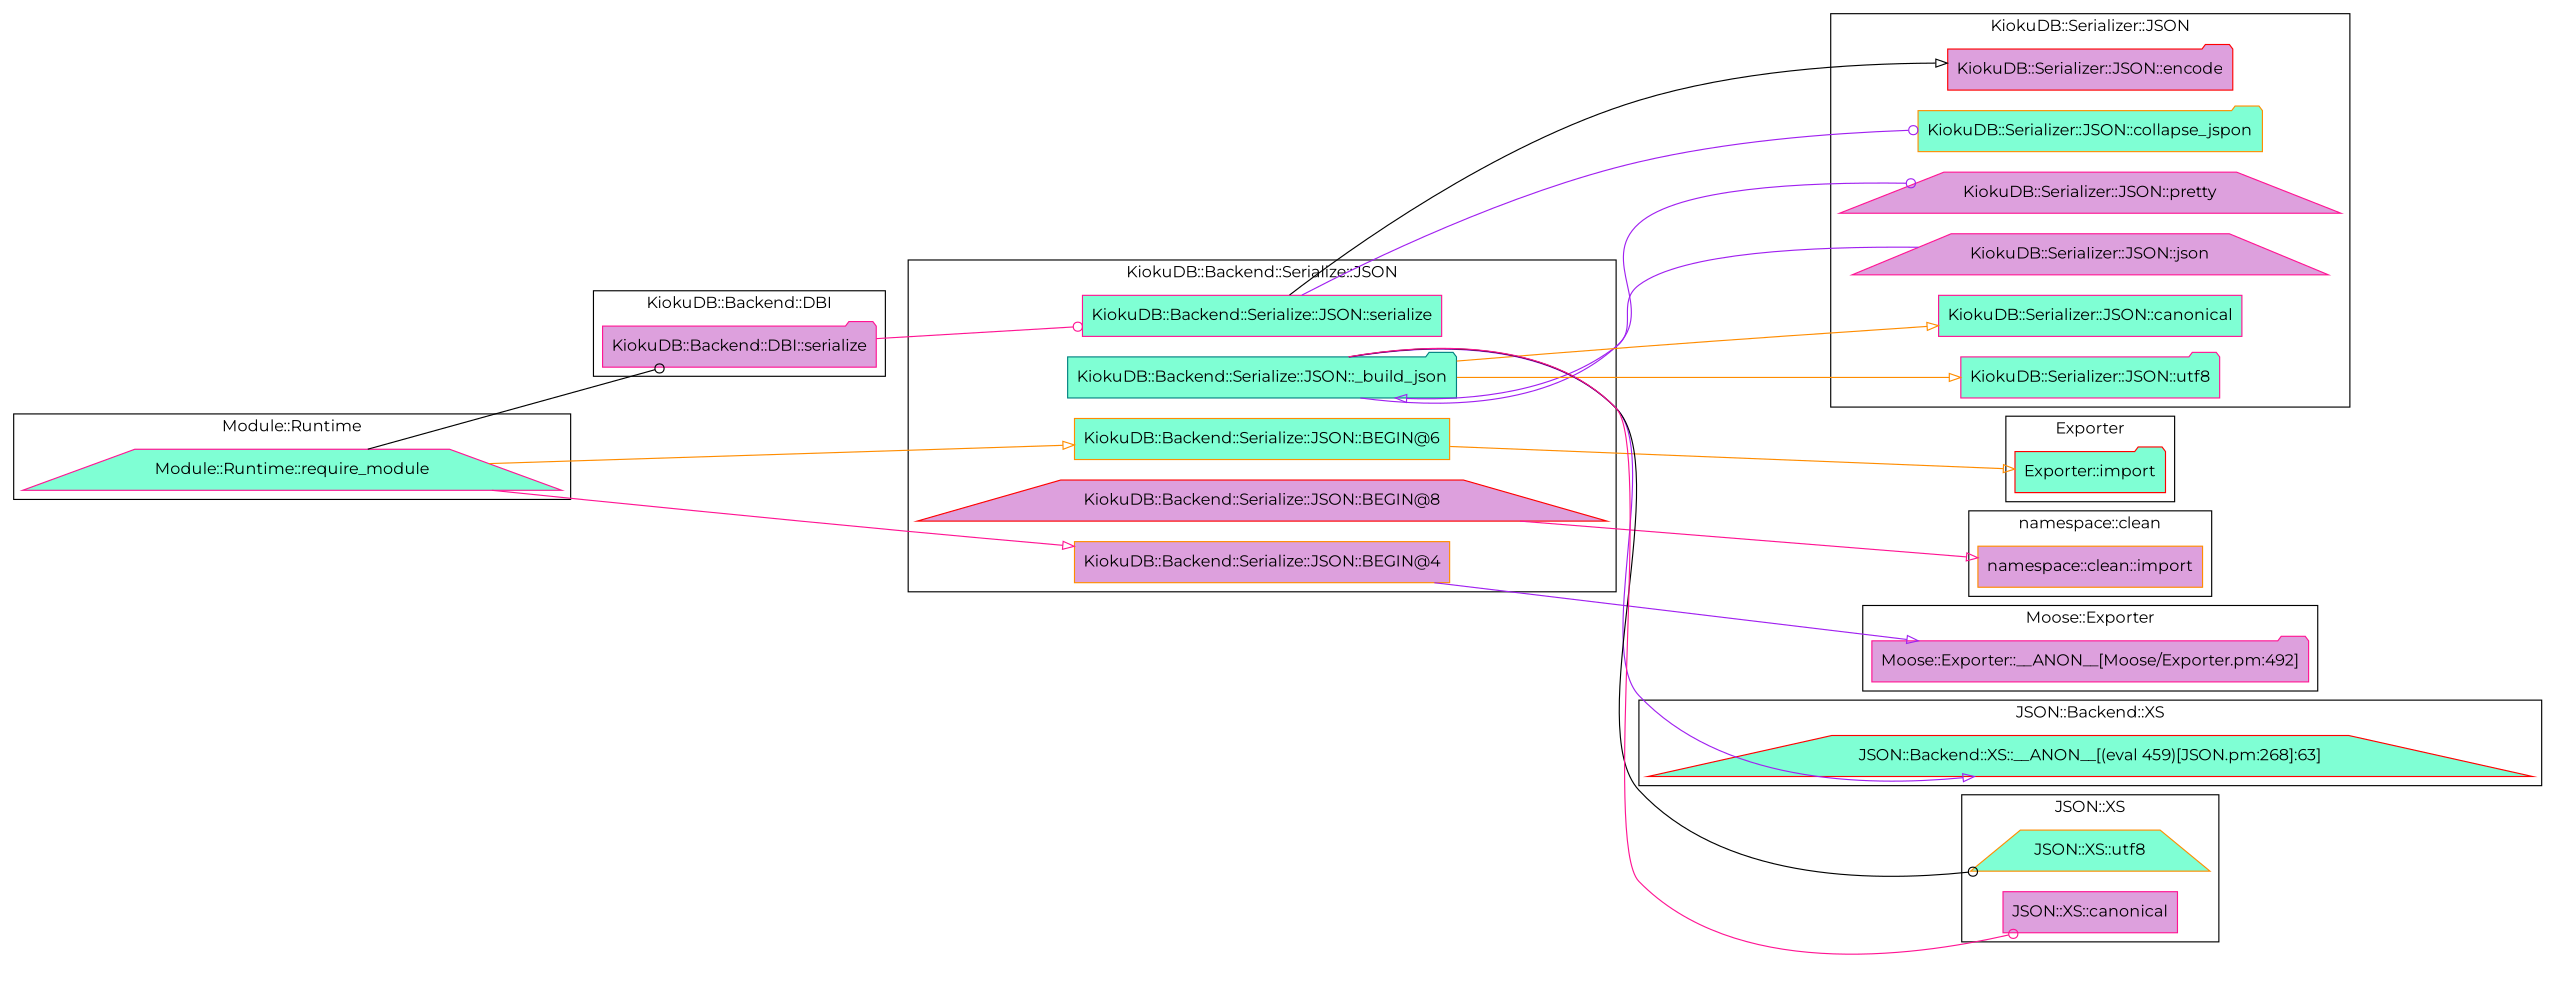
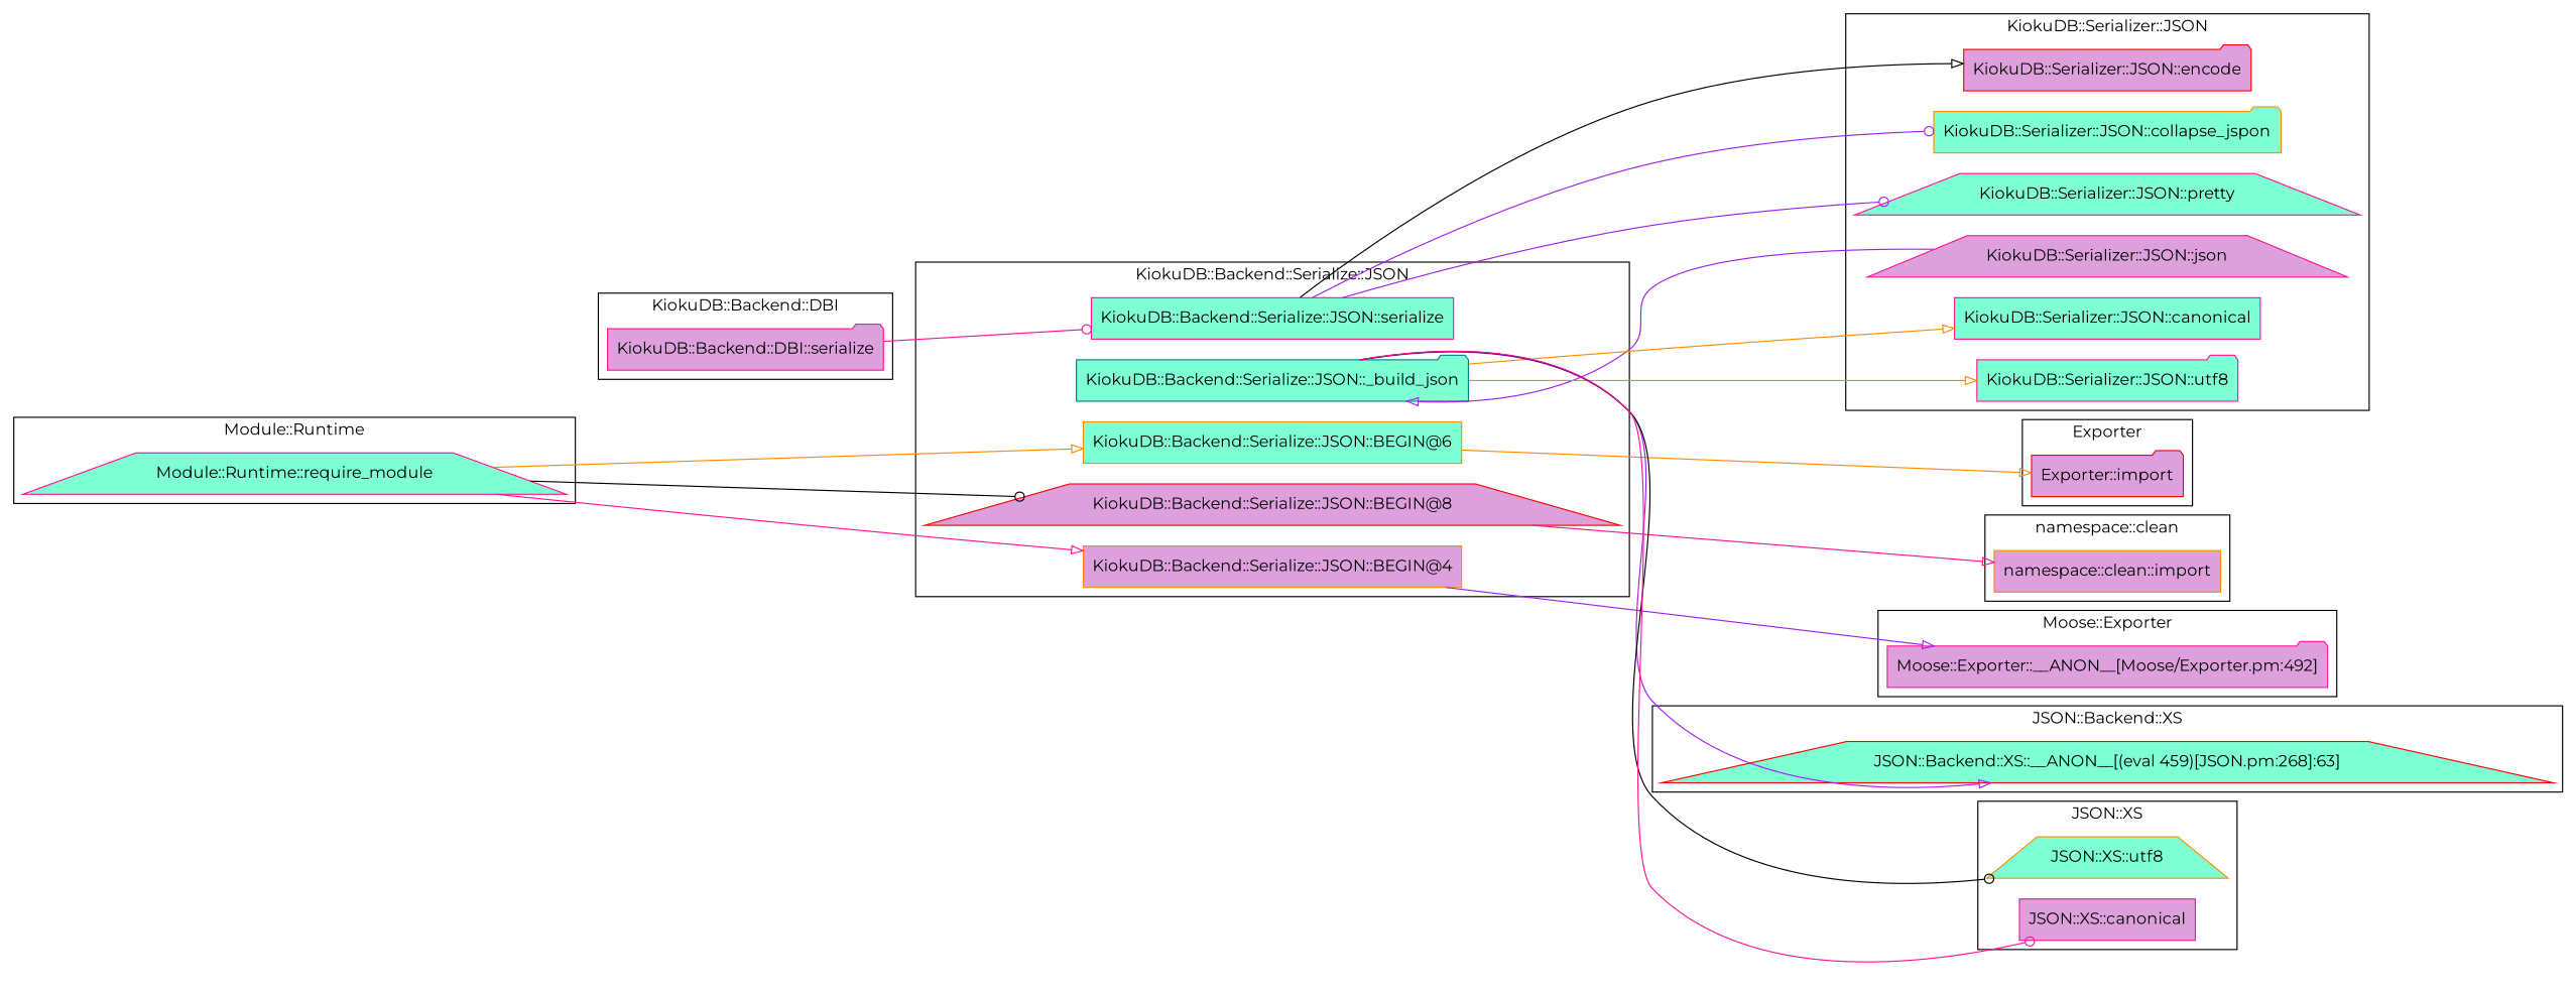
  digraph {
    fontname=Montserrat
    rankdir=LR
    node [color=deeppink fillcolor=aquamarine fontname=Montserrat shape=folder style=filled]
    edge [arrowhead=onormal color=purple fontname=Montserrat]
    "namespace::clean::import" [color=darkorange fillcolor=plum shape=box]
    "KiokuDB::Backend::DBI::serialize" [fillcolor=plum]
    "Module::Runtime::require_module" [shape=trapezium]
-   "Exporter::import" [color=red]
+   "Exporter::import" [color=red fillcolor=plum]
    "KiokuDB::Serializer::JSON::encode" [color=red fillcolor=plum]
-   "KiokuDB::Serializer::JSON::pretty" [fillcolor=plum shape=trapezium]
+   "KiokuDB::Serializer::JSON::pretty" [shape=trapezium]
    "KiokuDB::Serializer::JSON::utf8"
    "KiokuDB::Serializer::JSON::collapse_jspon" [color=darkorange]
    "KiokuDB::Serializer::JSON::canonical" [shape=box]
    "KiokuDB::Serializer::JSON::json" [fillcolor=plum shape=trapezium]
    "JSON::Backend::XS::__ANON__[(eval 459)[JSON.pm:268]:63]" [color=red shape=trapezium]
    "JSON::XS::utf8" [color=darkorange shape=trapezium]
    "JSON::XS::canonical" [fillcolor=plum shape=box]
    "KiokuDB::Backend::Serialize::JSON::BEGIN@6" [color=darkorange shape=box]
    "KiokuDB::Backend::Serialize::JSON::BEGIN@8" [color=red fillcolor=plum shape=trapezium]
    "KiokuDB::Backend::Serialize::JSON::serialize" [shape=box]
    "KiokuDB::Backend::Serialize::JSON::BEGIN@4" [color=darkorange fillcolor=plum shape=box]
    "KiokuDB::Backend::Serialize::JSON::_build_json" [color=teal]
    "Moose::Exporter::__ANON__[Moose/Exporter.pm:492]" [fillcolor=plum]
    subgraph cluster_1 {
      label="namespace::clean"
      "namespace::clean::import"
    }
    subgraph cluster_2 {
      label="KiokuDB::Backend::DBI"
      "KiokuDB::Backend::DBI::serialize"
    }
    subgraph cluster_3 {
      label="Module::Runtime"
      "Module::Runtime::require_module"
    }
    subgraph cluster_4 {
      label=Exporter
      "Exporter::import"
    }
    subgraph cluster_5 {
      label="KiokuDB::Serializer::JSON"
      "KiokuDB::Serializer::JSON::encode"
      "KiokuDB::Serializer::JSON::pretty"
      "KiokuDB::Serializer::JSON::utf8"
      "KiokuDB::Serializer::JSON::collapse_jspon"
      "KiokuDB::Serializer::JSON::canonical"
      "KiokuDB::Serializer::JSON::json"
    }
    subgraph cluster_6 {
      label="JSON::Backend::XS"
      "JSON::Backend::XS::__ANON__[(eval 459)[JSON.pm:268]:63]"
    }
    subgraph cluster_7 {
      label="JSON::XS"
      "JSON::XS::utf8"
      "JSON::XS::canonical"
    }
    subgraph cluster_8 {
      label="KiokuDB::Backend::Serialize::JSON"
      "KiokuDB::Backend::Serialize::JSON::BEGIN@6"
      "KiokuDB::Backend::Serialize::JSON::BEGIN@8"
      "KiokuDB::Backend::Serialize::JSON::serialize"
      "KiokuDB::Backend::Serialize::JSON::BEGIN@4"
      "KiokuDB::Backend::Serialize::JSON::_build_json"
    }
    subgraph cluster_9 {
      label="Moose::Exporter"
      "Moose::Exporter::__ANON__[Moose/Exporter.pm:492]"
    }
    "KiokuDB::Backend::DBI::serialize" -> "KiokuDB::Backend::Serialize::JSON::serialize" [arrowhead=odot color=deeppink]
    "Module::Runtime::require_module" -> "KiokuDB::Backend::Serialize::JSON::BEGIN@6" [color=darkorange]
-   "Module::Runtime::require_module" -> "KiokuDB::Backend::DBI::serialize" [arrowhead=odot color=black]
+   "Module::Runtime::require_module" -> "KiokuDB::Backend::Serialize::JSON::BEGIN@8" [arrowhead=odot color=black]
    "Module::Runtime::require_module" -> "KiokuDB::Backend::Serialize::JSON::BEGIN@4" [color=deeppink]
    "KiokuDB::Serializer::JSON::json" -> "KiokuDB::Backend::Serialize::JSON::_build_json"
    "KiokuDB::Backend::Serialize::JSON::BEGIN@6" -> "Exporter::import" [color=darkorange]
    "KiokuDB::Backend::Serialize::JSON::BEGIN@8" -> "namespace::clean::import" [color=deeppink]
    "KiokuDB::Backend::Serialize::JSON::serialize" -> "KiokuDB::Serializer::JSON::encode" [color=black]
    "KiokuDB::Backend::Serialize::JSON::serialize" -> "KiokuDB::Serializer::JSON::collapse_jspon" [arrowhead=odot]
    "KiokuDB::Backend::Serialize::JSON::BEGIN@4" -> "Moose::Exporter::__ANON__[Moose/Exporter.pm:492]"
-   "KiokuDB::Backend::Serialize::JSON::_build_json" -> "KiokuDB::Serializer::JSON::pretty" [arrowhead=odot]
+   "KiokuDB::Backend::Serialize::JSON::serialize" -> "KiokuDB::Serializer::JSON::pretty" [arrowhead=odot]
    "KiokuDB::Backend::Serialize::JSON::_build_json" -> "KiokuDB::Serializer::JSON::utf8" [color=darkorange]
    "KiokuDB::Backend::Serialize::JSON::_build_json" -> "KiokuDB::Serializer::JSON::canonical" [color=darkorange]
    "KiokuDB::Backend::Serialize::JSON::_build_json" -> "JSON::Backend::XS::__ANON__[(eval 459)[JSON.pm:268]:63]"
    "KiokuDB::Backend::Serialize::JSON::_build_json" -> "JSON::XS::utf8" [arrowhead=odot color=black]
    "KiokuDB::Backend::Serialize::JSON::_build_json" -> "JSON::XS::canonical" [arrowhead=odot color=deeppink]
  }
